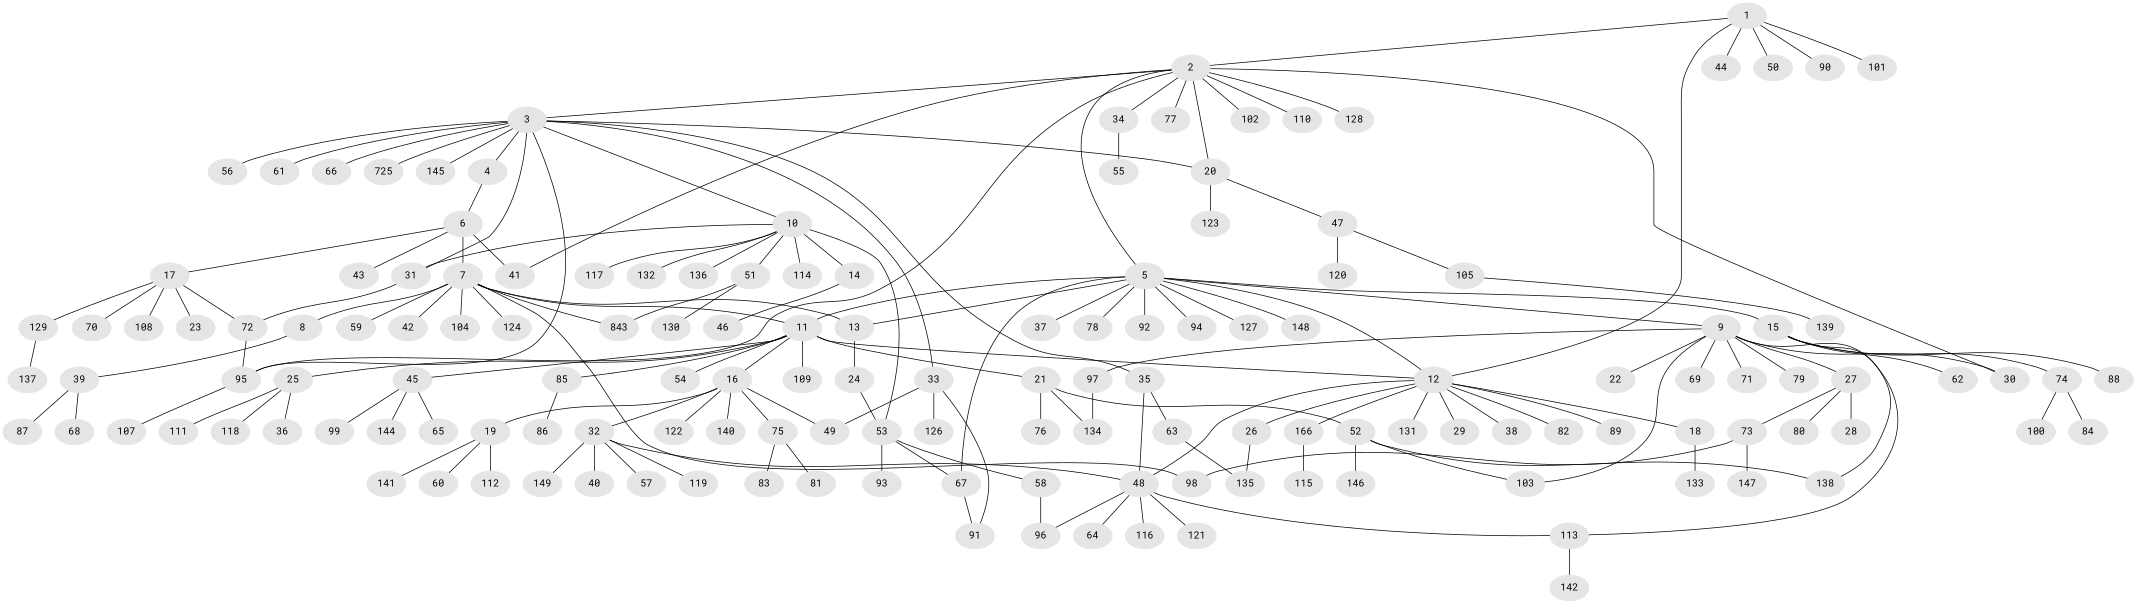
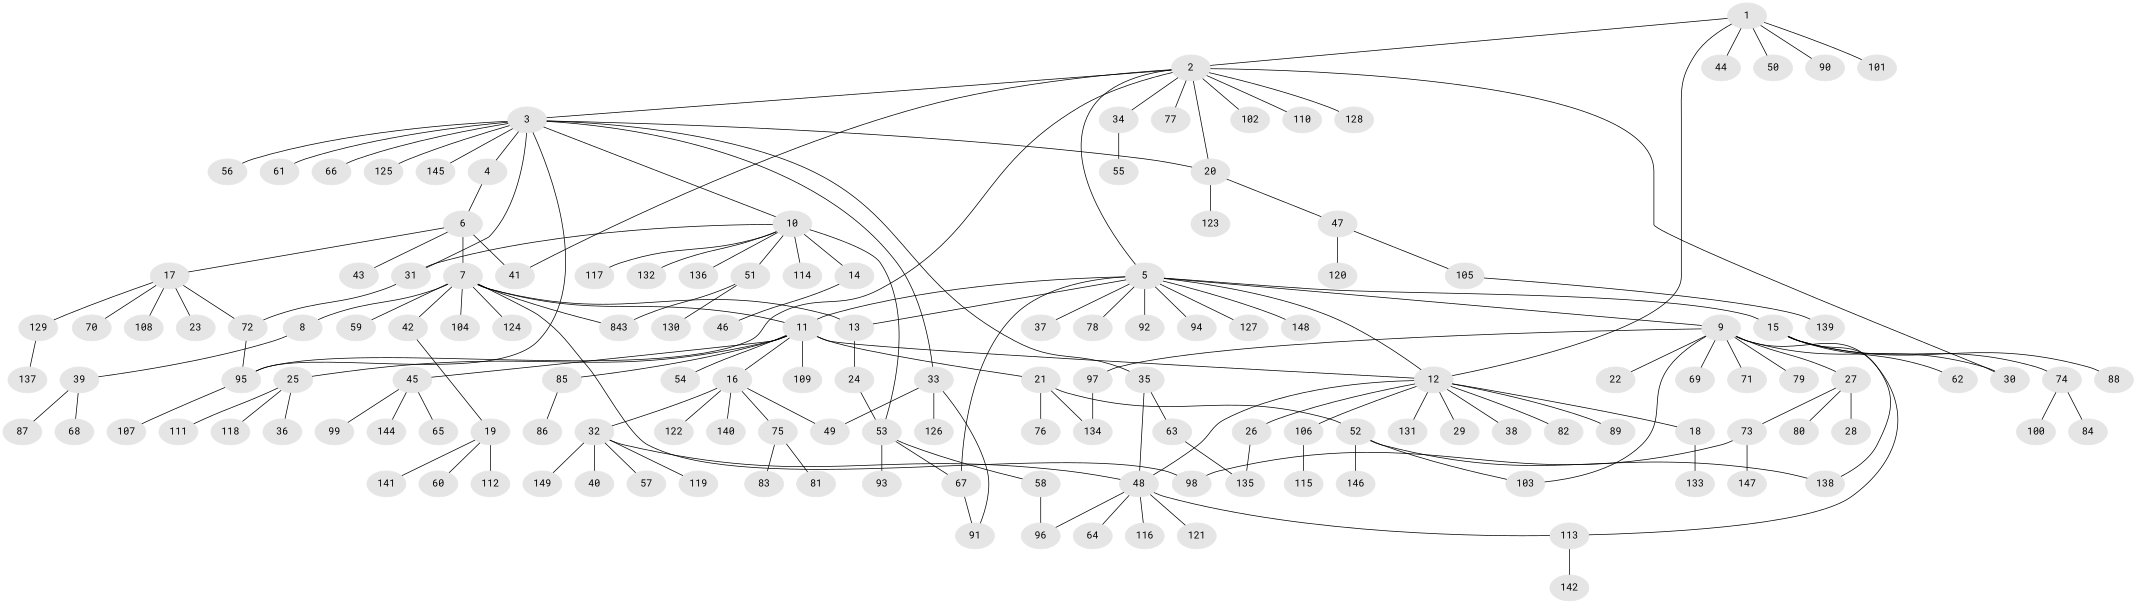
  graph {
    fontname="Roboto Mono"
    node [color=gray90 fontname="Roboto Mono" style=filled]
    edge [fontname="Roboto Mono"]
    1
    2
    12
    44
    50
    90
    101
    3
    5
    20
    30
    34
    41
    77
    95
    102
    110
    128
    18
    26
    29
    38
    48
    82
    89
-   106 [label=166]
+   106
    131
    4
    10
    31
    33
    35
    56
    61
    66
-   125 [label=725]
+   125
    145
    9
    11
    13
    15
    37
    67
    78
    92
    94
    127
    148
    47
    123
    55
    107
    6
    14
    51
    53
    114
    117
    132
    136
    72
    49
    91
    126
    63
    7
    17
    43
    22
    27
    69
    71
    79
    97
    103
    113
    16
    21
    25
    45
    54
    85
    109
    24
    62
    74
    88
    138
    8
    42
    59
    98
    104
    124
    n95 [label=843]
    23
    70
    108
    129
    39
    28
    73
    80
    134
    142
    46
    130
    58
    93
    19
    32
    75
    122
    140
    52
    76
    36
    111
    118
    65
    99
    144
    86
    133
    135
    64
    96
    116
    121
    115
    84
    100
    60
    112
    141
    40
    57
    119
    149
    81
    83
    137
    105
    120
    146
    68
    87
    147
    139
    1 -- 2
    1 -- 12
    1 -- 44
    1 -- 50
    1 -- 90
    1 -- 101
    2 -- 3
    2 -- 5
    2 -- 20
    2 -- 30
    2 -- 34
    2 -- 41
    2 -- 77
    2 -- 95
    2 -- 102
    2 -- 110
    2 -- 128
    12 -- 18
    12 -- 26
    12 -- 29
    12 -- 38
    12 -- 48
    12 -- 82
    12 -- 89
    12 -- 106
    12 -- 131
    3 -- 20
    3 -- 95
    3 -- 4
    3 -- 10
    3 -- 31
    3 -- 33
    3 -- 35
    3 -- 56
    3 -- 61
    3 -- 66
    3 -- 125
    3 -- 145
    5 -- 12
    5 -- 9
    5 -- 11
    5 -- 13
    5 -- 15
    5 -- 37
    5 -- 67
    5 -- 78
    5 -- 92
    5 -- 94
    5 -- 127
    5 -- 148
    20 -- 47
    20 -- 123
    34 -- 55
    95 -- 107
    18 -- 133
    26 -- 135
    48 -- 113
    48 -- 64
    48 -- 96
    48 -- 116
    48 -- 121
    106 -- 115
    4 -- 6
    10 -- 31
    10 -- 14
    10 -- 51
    10 -- 53
    10 -- 114
    10 -- 117
    10 -- 132
    10 -- 136
    31 -- 72
    33 -- 49
    33 -- 91
    33 -- 126
    35 -- 48
    35 -- 63
    9 -- 30
    9 -- 22
    9 -- 27
    9 -- 69
    9 -- 71
    9 -- 79
    9 -- 97
    9 -- 103
    9 -- 113
    11 -- 12
    11 -- 16
    11 -- 21
    11 -- 25
    11 -- 45
    11 -- 54
    11 -- 85
    11 -- 109
    13 -- 24
    15 -- 62
    15 -- 74
    15 -- 88
    15 -- 138
    67 -- 91
    47 -- 105
    47 -- 120
    6 -- 41
    6 -- 7
    6 -- 17
    6 -- 43
    14 -- 46
    51 -- n95
    51 -- 130
    53 -- 67
    53 -- 58
    53 -- 93
    72 -- 95
    63 -- 135
    7 -- 11
    7 -- 13
    7 -- 8
    7 -- 42
    7 -- 59
    7 -- 98
    7 -- 104
    7 -- 124
    7 -- n95
    17 -- 72
    17 -- 23
    17 -- 70
    17 -- 108
    17 -- 129
    27 -- 28
    27 -- 73
    27 -- 80
    97 -- 134
    113 -- 142
    16 -- 49
-   16 -- 19
+   42 -- 19
    16 -- 32
    16 -- 75
    16 -- 122
    16 -- 140
    21 -- 134
    21 -- 52
    21 -- 76
    25 -- 36
    25 -- 111
    25 -- 118
    45 -- 65
    45 -- 99
    45 -- 144
    85 -- 86
    24 -- 53
    74 -- 84
    74 -- 100
    8 -- 39
    129 -- 137
    39 -- 68
    39 -- 87
    73 -- 98
    73 -- 147
    58 -- 96
    19 -- 60
    19 -- 112
    19 -- 141
    32 -- 48
    32 -- 40
    32 -- 57
    32 -- 119
    32 -- 149
    75 -- 81
    75 -- 83
    52 -- 103
    52 -- 138
    52 -- 146
    105 -- 139
  }
